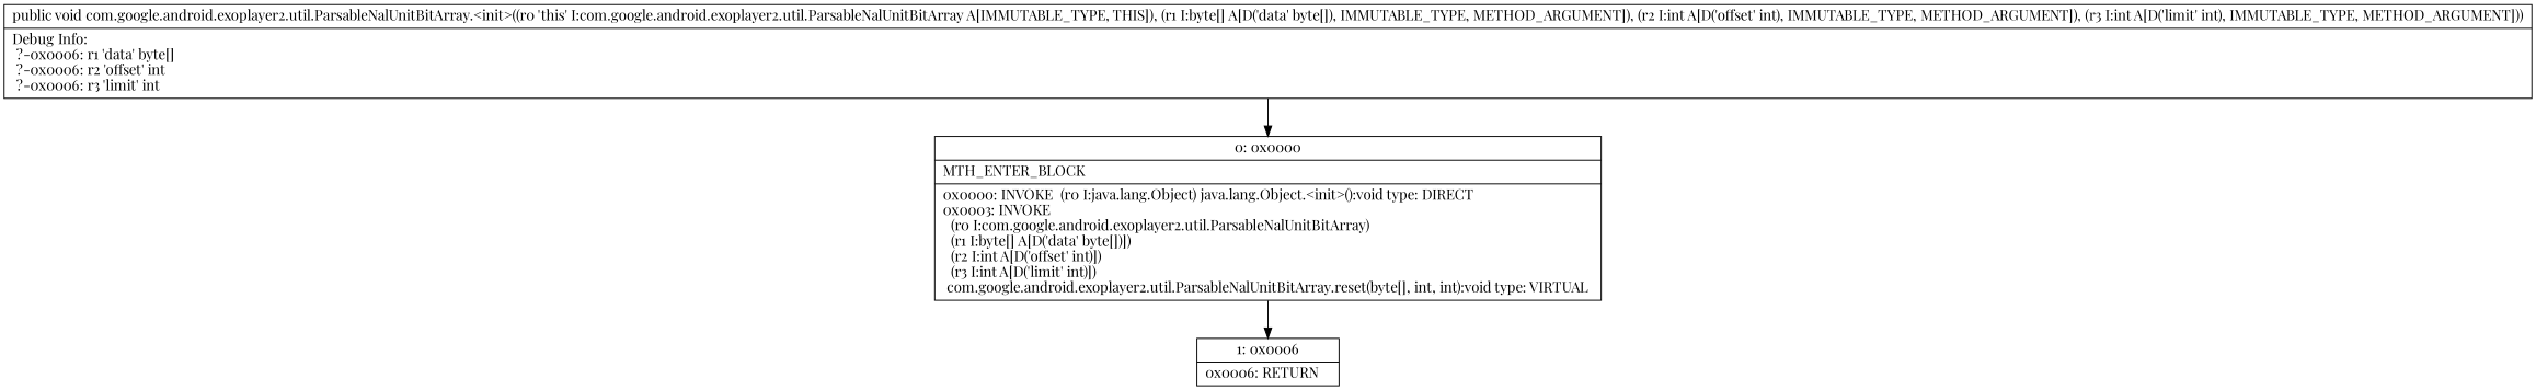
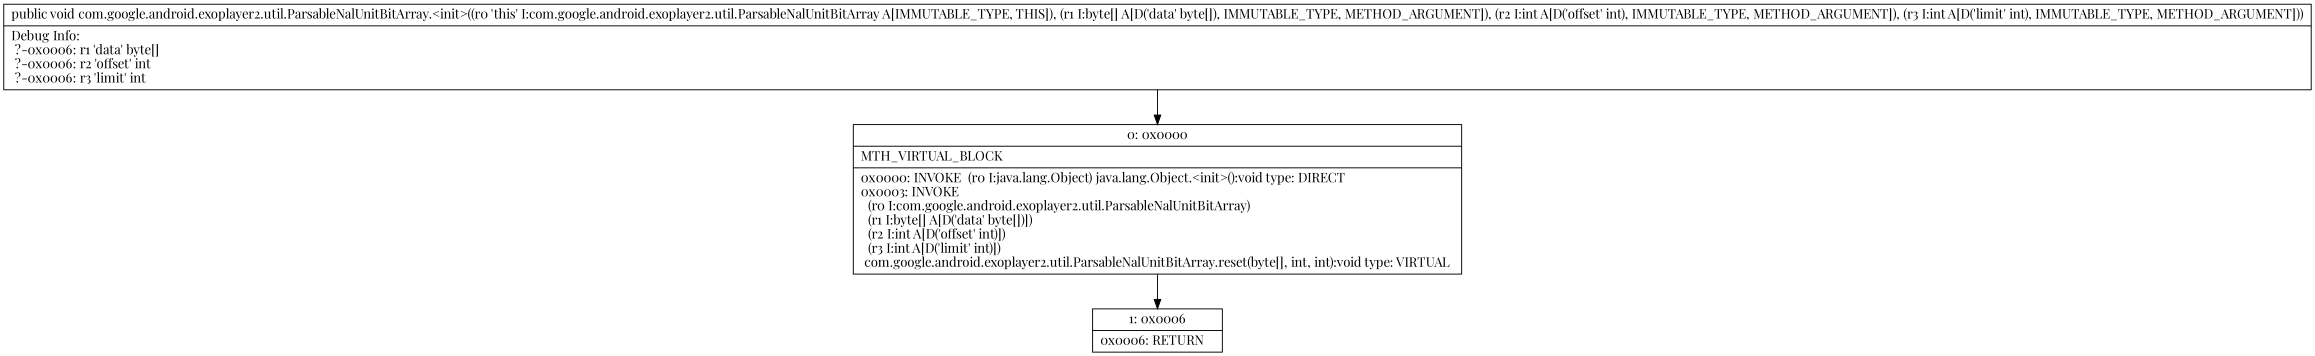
  digraph {
    fontname="Playfair Display"
    node [shape=record fontname="Playfair Display"]
    edge [fontname="Playfair Display"]
-   n1 [label="{0\:\ 0x0000|MTH_ENTER_BLOCK\l|0x0000: INVOKE  (r0 I:java.lang.Object) java.lang.Object.\<init\>():void type: DIRECT \l0x0003: INVOKE  \l  (r0 I:com.google.android.exoplayer2.util.ParsableNalUnitBitArray)\l  (r1 I:byte[] A[D('data' byte[])])\l  (r2 I:int A[D('offset' int)])\l  (r3 I:int A[D('limit' int)])\l com.google.android.exoplayer2.util.ParsableNalUnitBitArray.reset(byte[], int, int):void type: VIRTUAL \l}"]
+   n1 [label="{0\:\ 0x0000|MTH_VIRTUAL_BLOCK\l|0x0000: INVOKE  (r0 I:java.lang.Object) java.lang.Object.\<init\>():void type: DIRECT \l0x0003: INVOKE  \l  (r0 I:com.google.android.exoplayer2.util.ParsableNalUnitBitArray)\l  (r1 I:byte[] A[D('data' byte[])])\l  (r2 I:int A[D('offset' int)])\l  (r3 I:int A[D('limit' int)])\l com.google.android.exoplayer2.util.ParsableNalUnitBitArray.reset(byte[], int, int):void type: VIRTUAL \l}"]
    n2 [label="{1\:\ 0x0006|0x0006: RETURN   \l}"]
    n3 [label="{public void com.google.android.exoplayer2.util.ParsableNalUnitBitArray.\<init\>((r0 'this' I:com.google.android.exoplayer2.util.ParsableNalUnitBitArray A[IMMUTABLE_TYPE, THIS]), (r1 I:byte[] A[D('data' byte[]), IMMUTABLE_TYPE, METHOD_ARGUMENT]), (r2 I:int A[D('offset' int), IMMUTABLE_TYPE, METHOD_ARGUMENT]), (r3 I:int A[D('limit' int), IMMUTABLE_TYPE, METHOD_ARGUMENT]))  | Debug Info:\l  ?\-0x0006: r1 'data' byte[]\l  ?\-0x0006: r2 'offset' int\l  ?\-0x0006: r3 'limit' int\l}"]
    n1 -> n2
    n3 -> n1
  }
